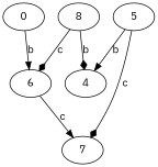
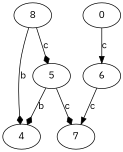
  strict digraph {
    fontname="IBM Plex Sans"
    node [fontname="IBM Plex Sans"]
    edge [arrowhead=diamond fontname="IBM Plex Sans"]
    n1 [label=8]
    4
    6
    7
    n5 [label=5]
    0
    n1 -> 4 [label=b]
-   n1 -> 6 [label=c]
+   n1 -> n5 [label=c]
    6 -> 7 [arrowhead=normal label=c]
-   n5 -> 4 [arrowhead=normal label=b]
+   n5 -> 4 [label=b]
    n5 -> 7 [label=c]
-   0 -> 6 [arrowhead=normal label=b]
+   0 -> 6 [arrowhead=normal label=c]
  }
